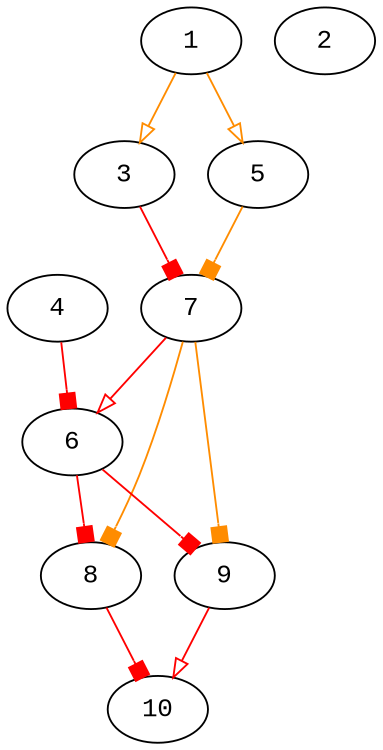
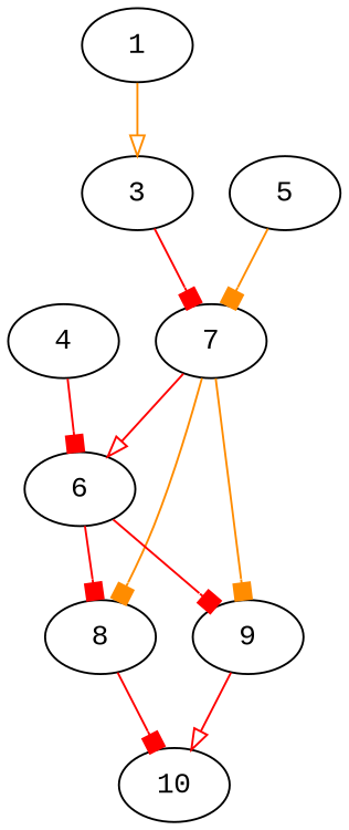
  digraph {
    fontname="Liberation Mono"
    node [alpha=0.04 fontname="Liberation Mono"]
    edge [arrowhead=box color=red fontname="Liberation Mono"]
    1 [expect_size=24741888]
    3 [alpha=0.20 expect_size=46884864]
    5 [alpha=0.09 expect_size=27275264]
    7 [alpha=0.00 expect_size=15467520]
    4 [alpha=0.01 expect_size=45518848]
    6 [expect_size=38902784]
    8 [alpha=0.20 expect_size=22946816]
    9 [alpha=0.05 expect_size=8753152]
-   2 [alpha=0.16 expect_size=9127936]
    10 [alpha=0.13 expect_size=44135424]
    1 -> 3 [arrowhead=onormal color=darkorange]
-   1 -> 5 [arrowhead=onormal color=darkorange]
    3 -> 7
    5 -> 7 [color=darkorange]
    7 -> 6 [arrowhead=onormal]
    7 -> 8 [color=darkorange]
    7 -> 9 [color=darkorange]
    4 -> 6
    6 -> 8
    6 -> 9
    8 -> 10
    9 -> 10 [arrowhead=onormal]
  }
